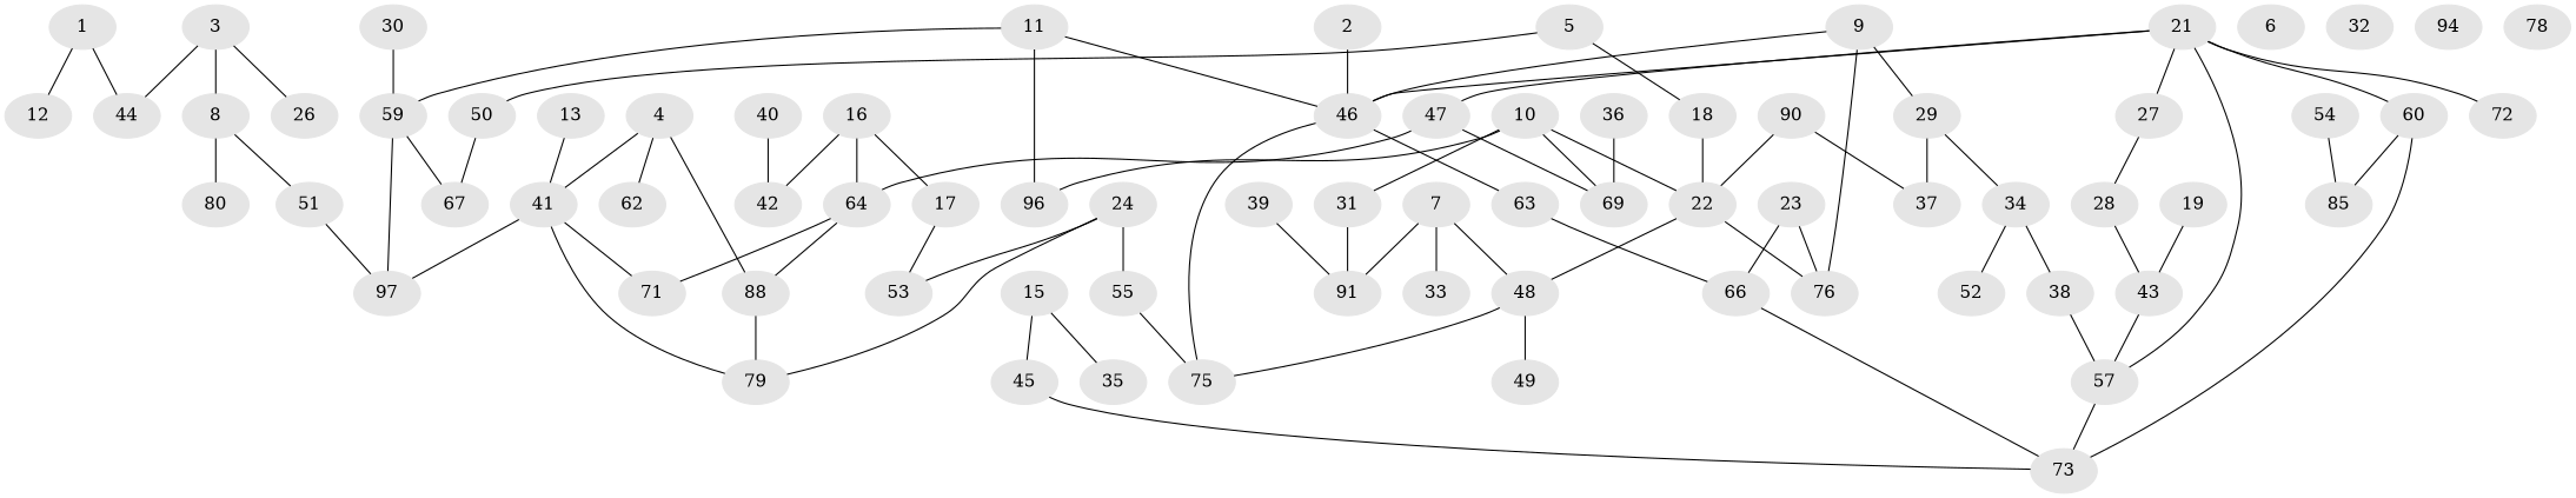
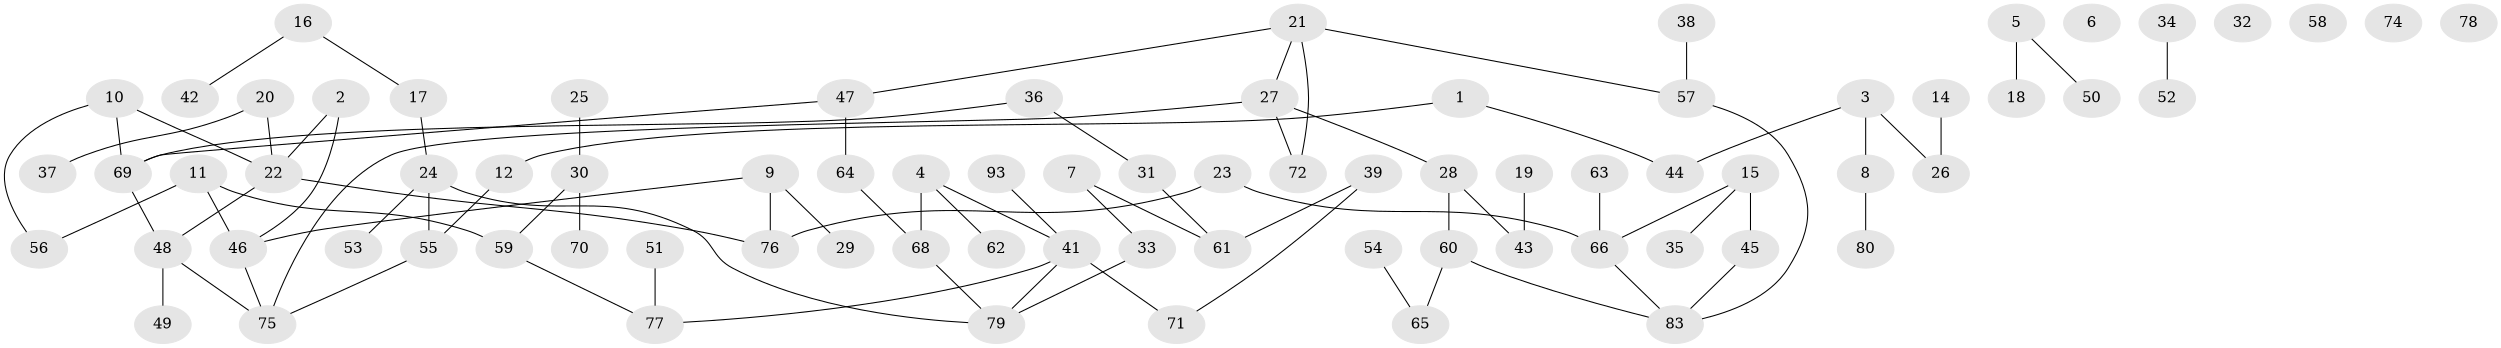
  graph {
    node [color=gray90 style=filled]
    1
    12
    44
    55
    2
    46
    75
    63
    3
    8
    26
    51
    80
    4
    41
    62
-   68 [label=88]
+   68
    79
    71
-   77 [label=97]
+   77
    5
    18
    50
    22
-   67
    6
    7
    33
    48
-   61 [label=91]
+   61
    49
    9
    29
    76
    37
    34
    10
    31
-   56 [label=96]
+   56
    69
    11
    59
-   13
+   13 [label=93]
+   14
    15
    35
    45
    66
-   73
+   73 [label=83]
    16
    17
    42
    64
    24
    53
    19
    43
    57
-   20 [label=90]
+   20
    21
    27
    47
    60
    72
    28
-   65 [label=85]
+   65
    23
+   25
    30
+   70
    38
    52
    32
    36
    39
-   40
    54
-   74 [label=94]
+   58
+   74
    78
    1 -- 12
    1 -- 44
+   12 -- 55
    55 -- 75
    2 -- 46
    46 -- 75
-   46 -- 63
    63 -- 66
    3 -- 44
    3 -- 8
    3 -- 26
-   8 -- 51
    8 -- 80
    51 -- 77
    4 -- 41
    4 -- 62
    4 -- 68
    41 -- 79
    41 -- 71
    41 -- 77
    68 -- 79
    5 -- 18
    5 -- 50
-   18 -- 22
-   50 -- 67
+   2 -- 22
    22 -- 48
    22 -- 76
    7 -- 33
-   7 -- 48
+   69 -- 48
    7 -- 61
+   33 -- 79
    48 -- 75
    48 -- 49
    9 -- 46
    9 -- 29
    9 -- 76
-   29 -- 37
-   29 -- 34
-   34 -- 38
    34 -- 52
    10 -- 22
-   10 -- 31
+   36 -- 31
    10 -- 56
    10 -- 69
    31 -- 61
    11 -- 46
    11 -- 56
    11 -- 59
    59 -- 77
-   59 -- 67
    13 -- 41
+   14 -- 26
    15 -- 35
    15 -- 45
+   15 -- 66
    45 -- 73
    66 -- 73
    16 -- 17
    16 -- 42
-   16 -- 64
-   17 -- 53
+   17 -- 24
    64 -- 68
-   64 -- 71
+   39 -- 71
    24 -- 55
    24 -- 79
    24 -- 53
    19 -- 43
-   43 -- 57
    57 -- 73
    20 -- 22
    20 -- 37
-   21 -- 46
    21 -- 57
    21 -- 27
    21 -- 47
-   21 -- 60
+   28 -- 60
    21 -- 72
+   27 -- 75
+   27 -- 72
    27 -- 28
    47 -- 69
    47 -- 64
    60 -- 73
    60 -- 65
    28 -- 43
    23 -- 76
    23 -- 66
+   25 -- 30
    30 -- 59
+   30 -- 70
    38 -- 57
    36 -- 69
    39 -- 61
-   40 -- 42
    54 -- 65
  }
